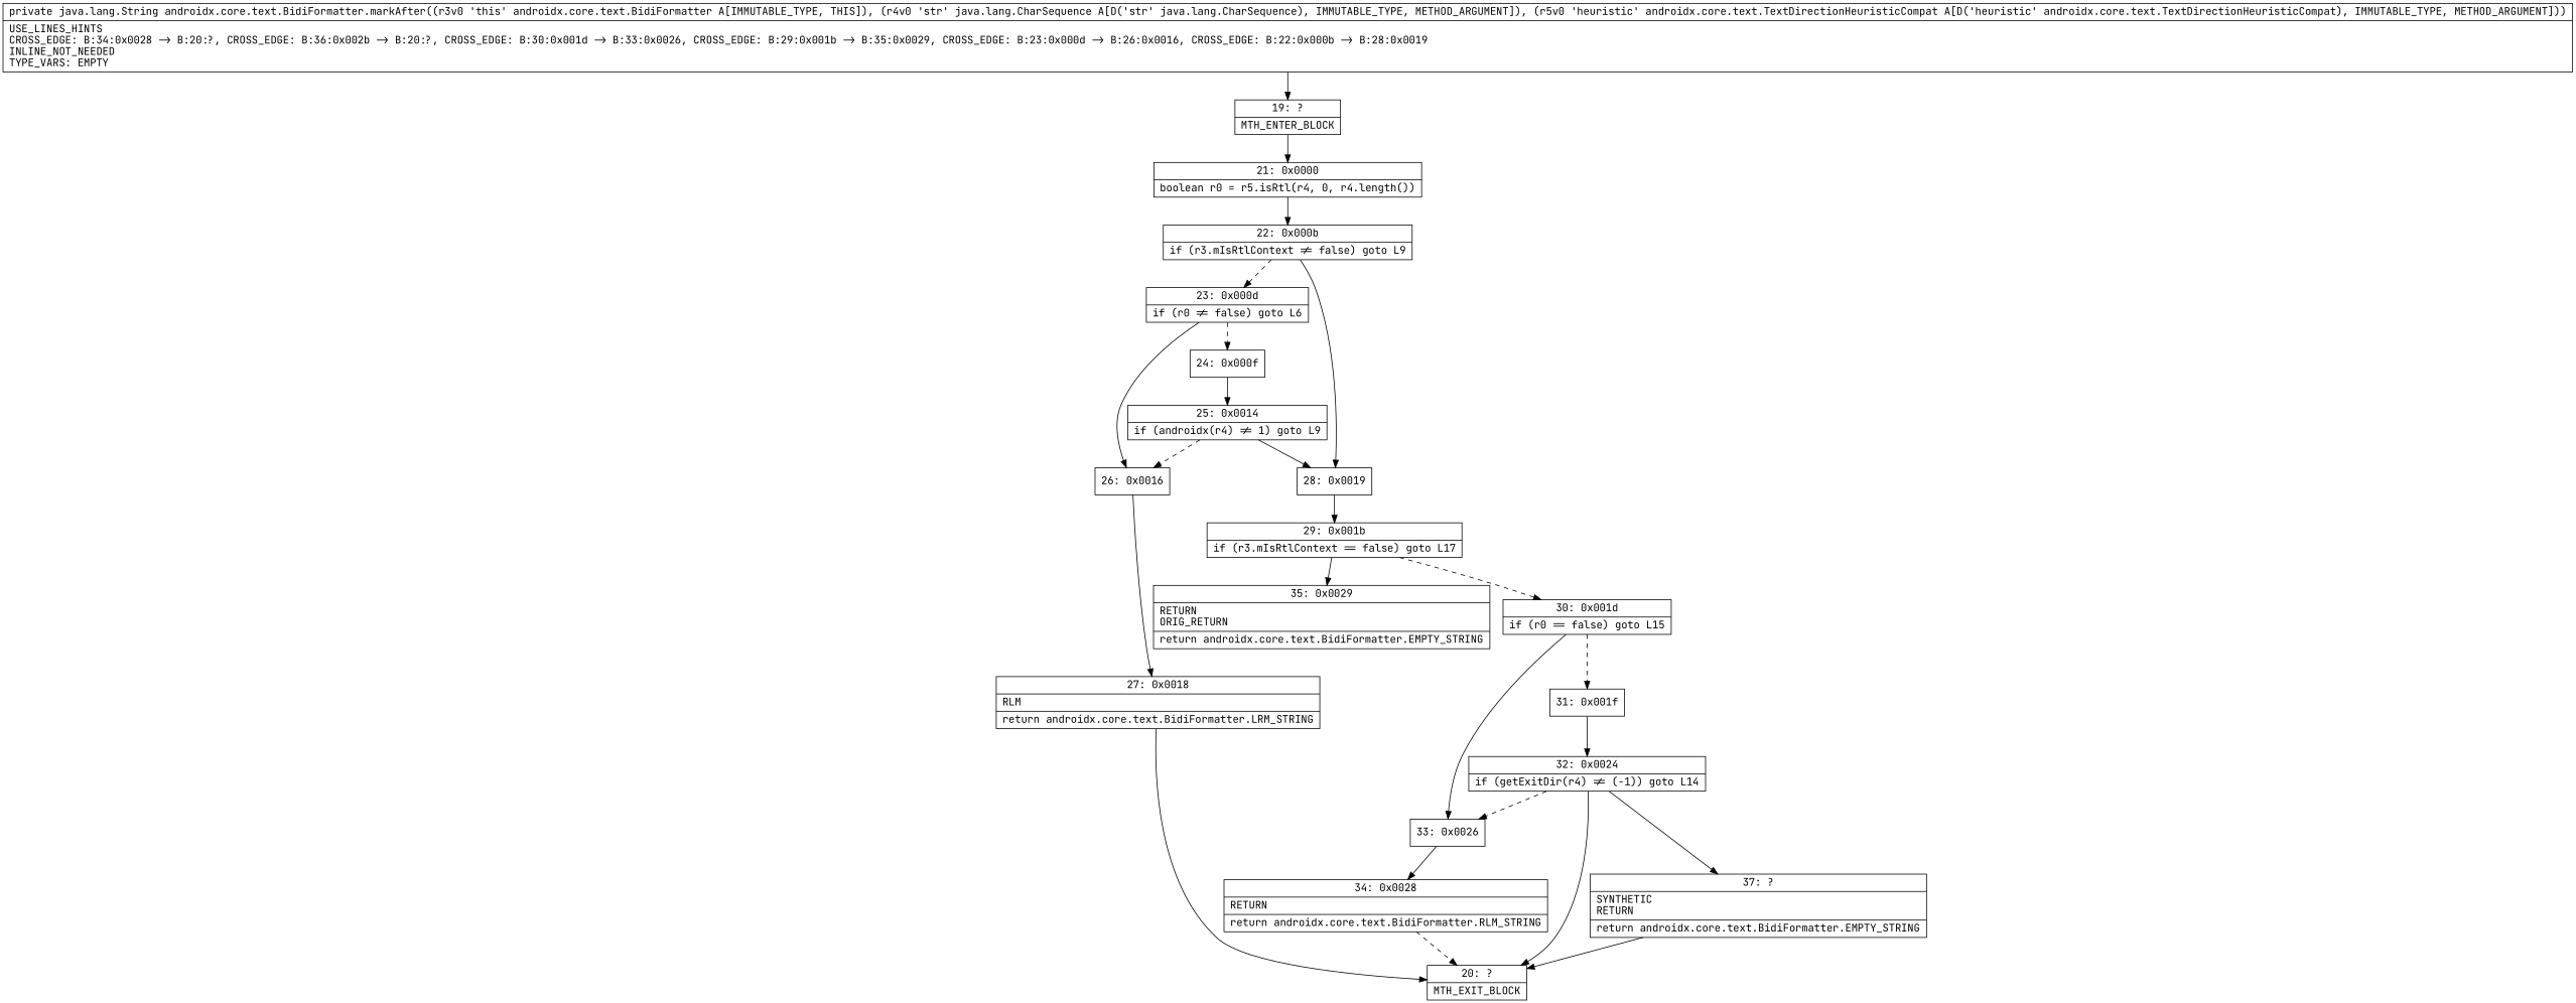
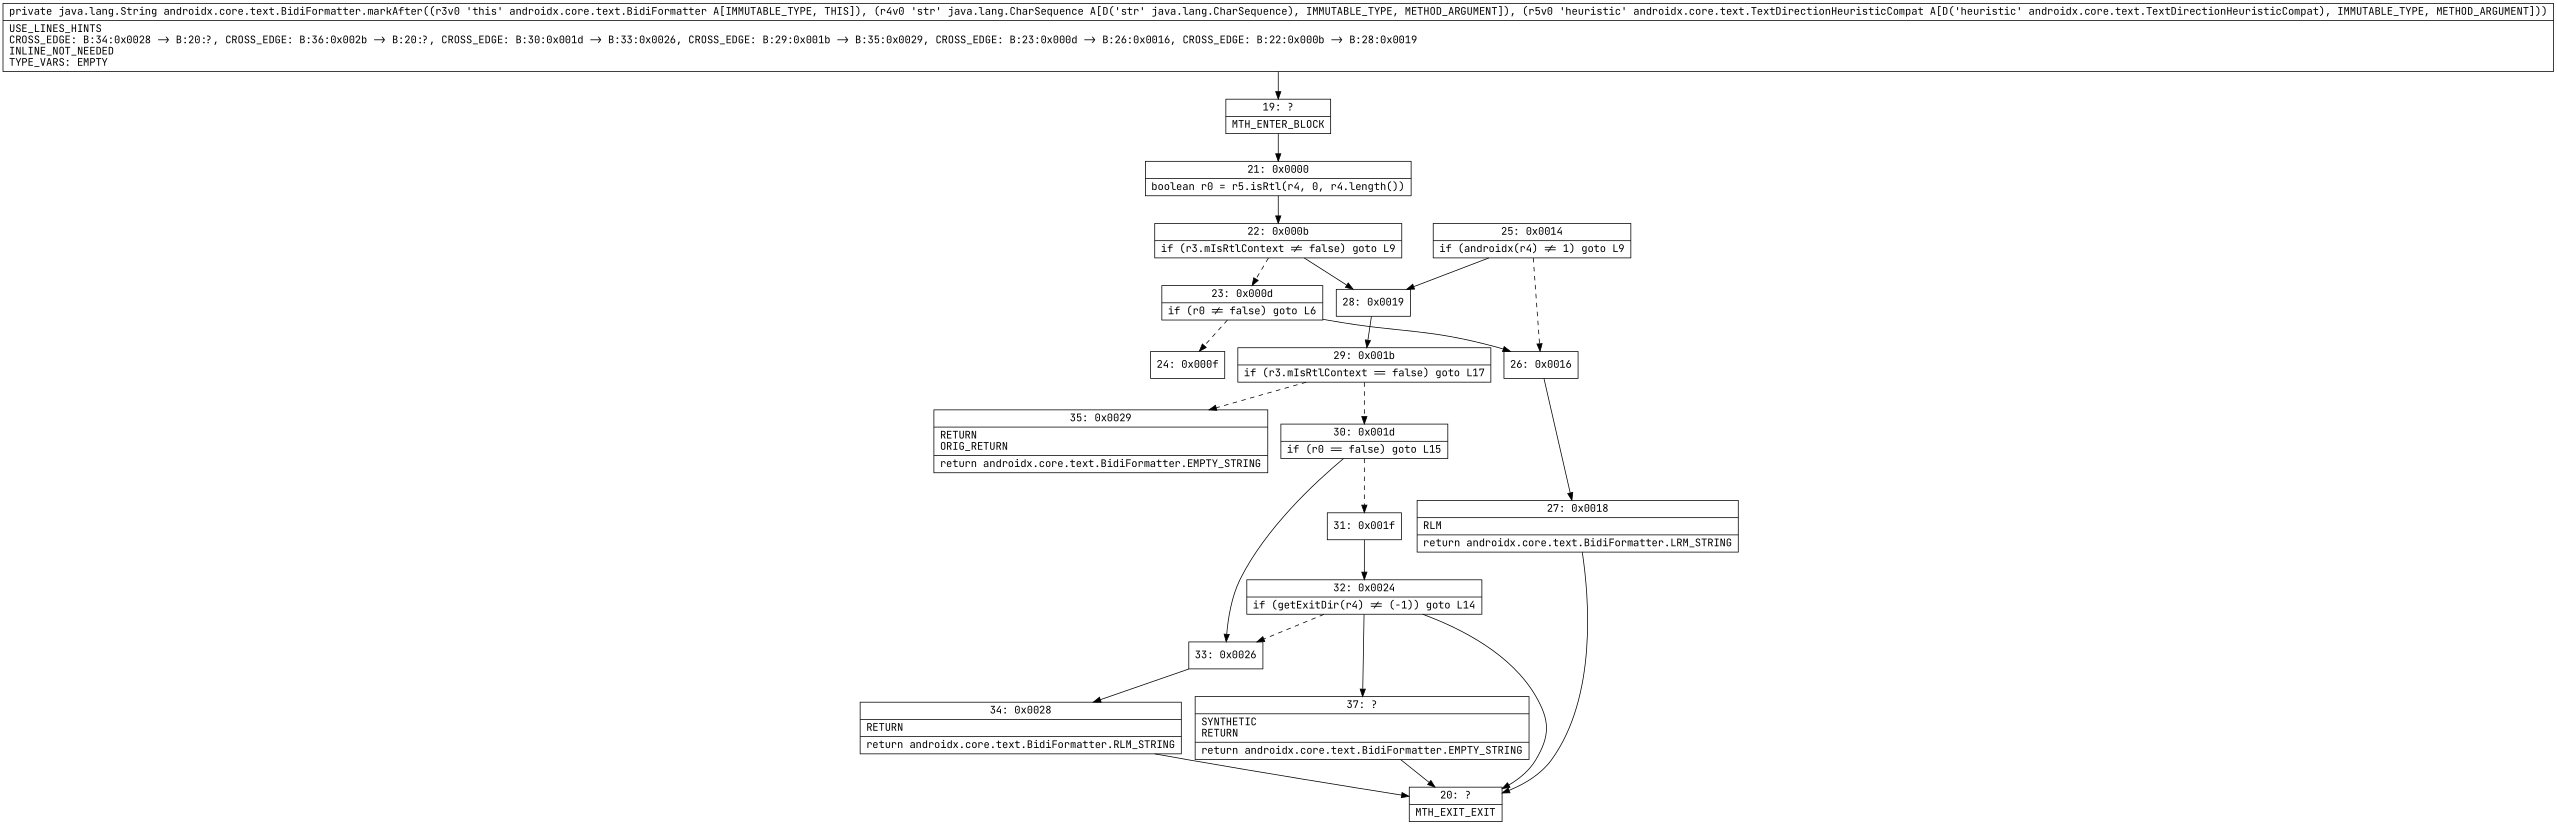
  digraph {
    fontname="JetBrains Mono"
    node [fontname="JetBrains Mono" shape=record]
    edge [fontname="JetBrains Mono"]
    n1 [label="{19\:\ ?|MTH_ENTER_BLOCK\l}"]
    n2 [label="{21\:\ 0x0000|boolean r0 = r5.isRtl(r4, 0, r4.length())\l}"]
    n3 [label="{22\:\ 0x000b|if (r3.mIsRtlContext != false) goto L9\l}"]
    n4 [label="{23\:\ 0x000d|if (r0 != false) goto L6\l}"]
    n5 [label="{28\:\ 0x0019}"]
    n6 [label="{24\:\ 0x000f}"]
    n7 [label="{26\:\ 0x0016}"]
    n8 [label="{29\:\ 0x001b|if (r3.mIsRtlContext == false) goto L17\l}"]
    n9 [label="{25\:\ 0x0014|if (androidx(r4) != 1) goto L9\l}"]
    n10 [label="{27\:\ 0x0018|RLM\l|return androidx.core.text.BidiFormatter.LRM_STRING\l}"]
-   n11 [label="{20\:\ ?|MTH_EXIT_BLOCK\l}"]
+   n11 [label="{20\:\ ?|MTH_EXIT_EXIT\l}"]
    n12 [label="{30\:\ 0x001d|if (r0 == false) goto L15\l}"]
    n13 [label="{35\:\ 0x0029|RETURN\lORIG_RETURN\l|return androidx.core.text.BidiFormatter.EMPTY_STRING\l}"]
    n14 [label="{31\:\ 0x001f}"]
    n15 [label="{33\:\ 0x0026}"]
    n16 [label="{32\:\ 0x0024|if (getExitDir(r4) != (\-1)) goto L14\l}"]
    n17 [label="{34\:\ 0x0028|RETURN\l|return androidx.core.text.BidiFormatter.RLM_STRING\l}"]
    n18 [label="{37\:\ ?|SYNTHETIC\lRETURN\l|return androidx.core.text.BidiFormatter.EMPTY_STRING\l}"]
    n19 [label="{private java.lang.String androidx.core.text.BidiFormatter.markAfter((r3v0 'this' androidx.core.text.BidiFormatter A[IMMUTABLE_TYPE, THIS]), (r4v0 'str' java.lang.CharSequence A[D('str' java.lang.CharSequence), IMMUTABLE_TYPE, METHOD_ARGUMENT]), (r5v0 'heuristic' androidx.core.text.TextDirectionHeuristicCompat A[D('heuristic' androidx.core.text.TextDirectionHeuristicCompat), IMMUTABLE_TYPE, METHOD_ARGUMENT]))  | USE_LINES_HINTS\lCROSS_EDGE: B:34:0x0028 \-\> B:20:?, CROSS_EDGE: B:36:0x002b \-\> B:20:?, CROSS_EDGE: B:30:0x001d \-\> B:33:0x0026, CROSS_EDGE: B:29:0x001b \-\> B:35:0x0029, CROSS_EDGE: B:23:0x000d \-\> B:26:0x0016, CROSS_EDGE: B:22:0x000b \-\> B:28:0x0019\lINLINE_NOT_NEEDED\lTYPE_VARS: EMPTY\l}"]
    n1 -> n2
    n2 -> n3
    n3 -> n4 [style=dashed]
    n3 -> n5
    n4 -> n6 [style=dashed]
    n4 -> n7
    n5 -> n8
-   n6 -> n9
    n7 -> n10
    n8 -> n12 [style=dashed]
-   n8 -> n13
+   n8 -> n13 [style=dashed]
    n9 -> n5
    n9 -> n7 [style=dashed]
    n10 -> n11
    n12 -> n14 [style=dashed]
    n12 -> n15
    n14 -> n16
    n15 -> n17
    n16 -> n11
    n16 -> n15 [style=dashed]
    n16 -> n18
-   n17 -> n11 [style=dashed]
+   n17 -> n11
    n18 -> n11
    n19 -> n1
  }
